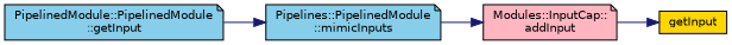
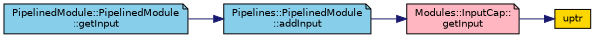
  digraph {
    rankdir=LR
    node [color=black fillcolor=skyblue fontname=Helvetica fontsize=10 shape=note style=filled]
    edge [color=midnightblue fontname=Helvetica fontsize=10 labelfontname=Helvetica labelfontsize=10 style=solid]
    n1 [fontcolor=black height=0.2 label="PipelinedModule::PipelinedModule\l::getInput" width=0.4]
-   n2 [height=0.2 label="Pipelines::PipelinedModule\l::mimicInputs" width=0.4]
-   n3 [fillcolor=lightpink height=0.2 label="Modules::InputCap::\laddInput" width=0.4]
-   n4 [fillcolor=gold height=0.2 label=getInput shape=box width=0.4]
+   n2 [height=0.2 label="Pipelines::PipelinedModule\l::addInput" width=0.4]
+   n3 [fillcolor=lightpink height=0.2 label="Modules::InputCap::\lgetInput" width=0.4]
+   n4 [fillcolor=gold height=0.2 label=uptr shape=box width=0.4]
    n1 -> n2
    n2 -> n3
    n3 -> n4
  }
